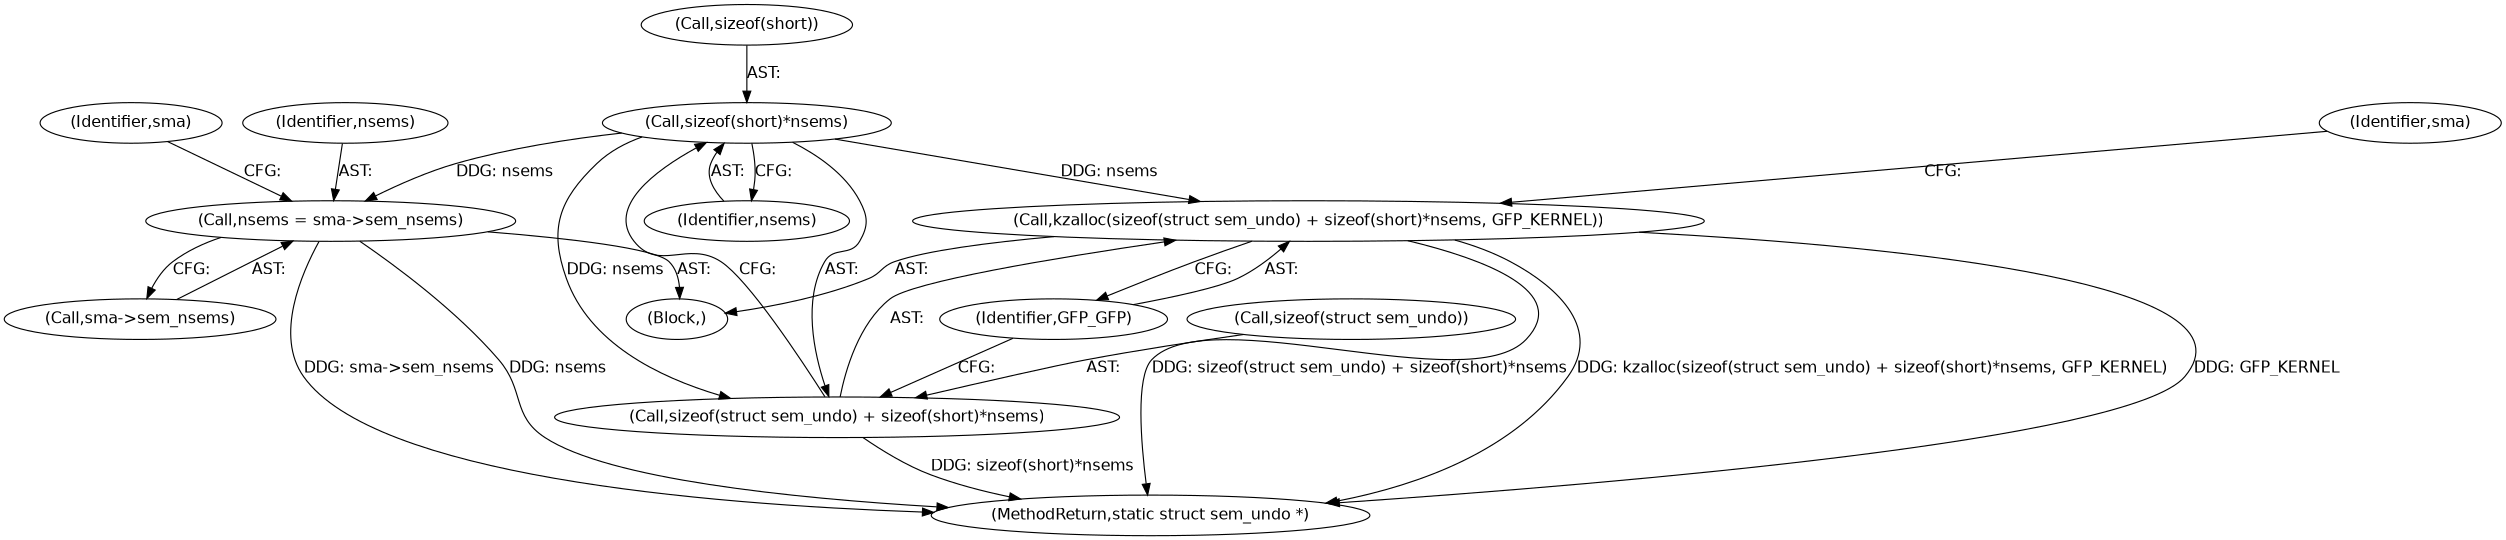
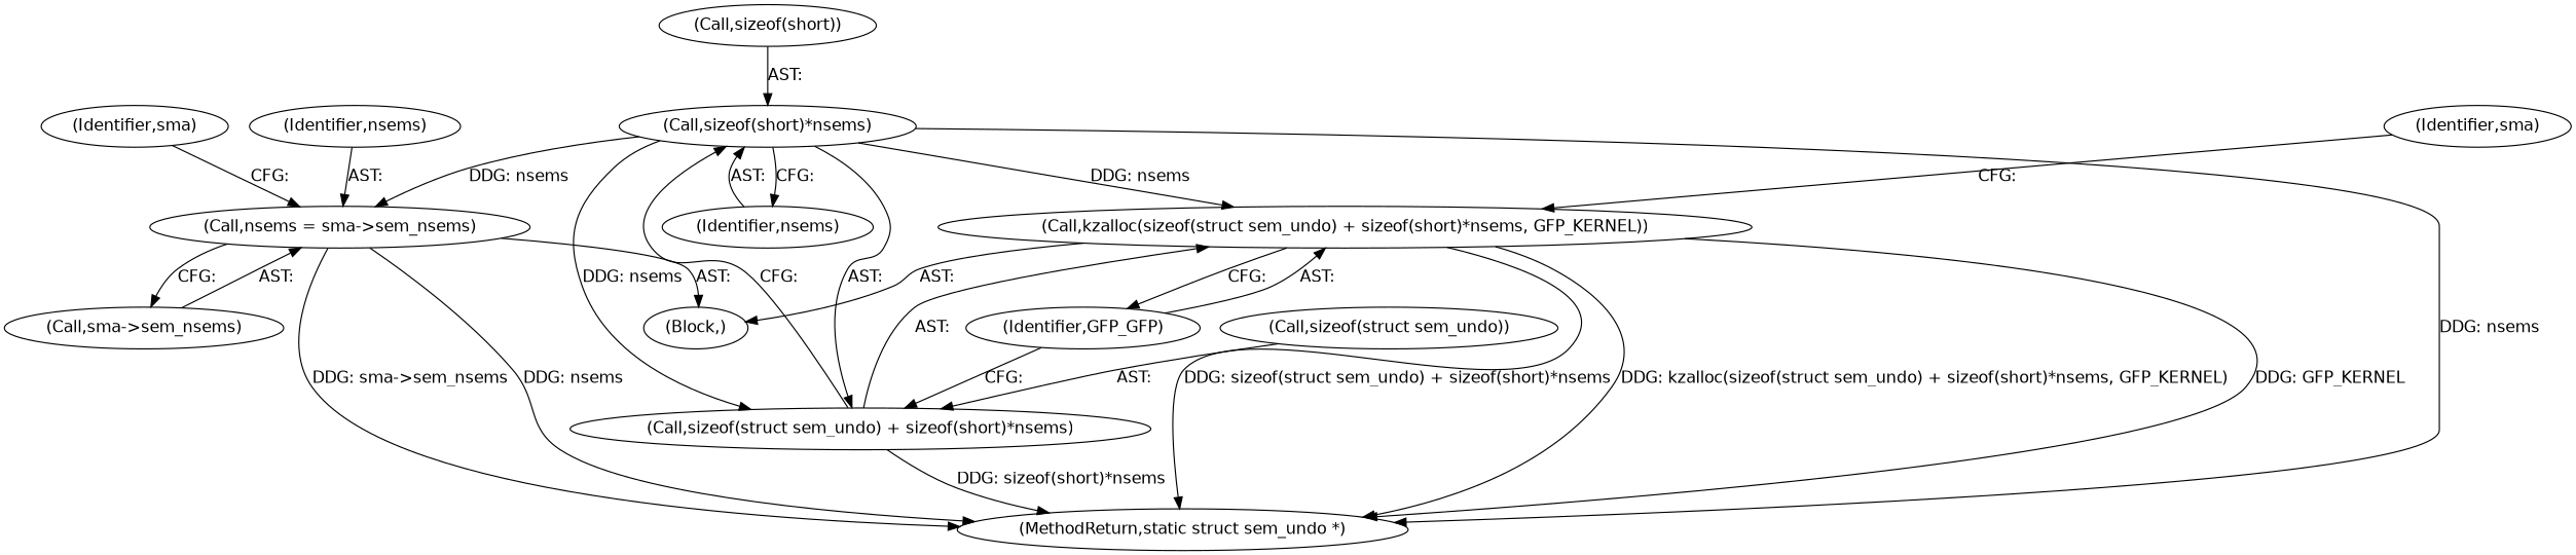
  digraph {
    fontname="DejaVu Sans"
    node [fontname="DejaVu Sans"]
    edge [fontname="DejaVu Sans"]
    n1 [label="(Call,nsems = sma->sem_nsems)"]
    n2 [label="(MethodReturn,static struct sem_undo *)"]
    n3 [label="(Call,sma->sem_nsems)"]
    n4 [label="(Block,)"]
    n5 [label="(Call,sizeof(short)*nsems)"]
    n6 [label="(Call,kzalloc(sizeof(struct sem_undo) + sizeof(short)*nsems, GFP_KERNEL))"]
    n7 [label="(Call,sizeof(struct sem_undo) + sizeof(short)*nsems)"]
    n8 [label="(Identifier,nsems)"]
    n9 [label="(Identifier,GFP_GFP)"]
    n10 [label="(Identifier,sma)"]
    n11 [label="(Call,sizeof(short))"]
    n12 [label="(Call,sizeof(struct sem_undo))"]
    n13 [label="(Identifier,sma)"]
    n14 [label="(Identifier,nsems)"]
    n1 -> n2 [label="DDG: nsems"]
    n1 -> n2 [label="DDG: sma->sem_nsems"]
    n1 -> n3 [label="CFG: "]
    n1 -> n4 [label="AST: "]
    n3 -> n1 [label="AST: "]
    n5 -> n1 [label="DDG: nsems"]
+   n5 -> n2 [label="DDG: nsems"]
    n5 -> n6 [label="DDG: nsems"]
    n5 -> n7 [label="AST: "]
    n5 -> n7 [label="DDG: nsems"]
    n5 -> n8 [label="CFG: "]
    n6 -> n2 [label="DDG: GFP_KERNEL"]
    n6 -> n2 [label="DDG: sizeof(struct sem_undo) + sizeof(short)*nsems"]
    n6 -> n2 [label="DDG: kzalloc(sizeof(struct sem_undo) + sizeof(short)*nsems, GFP_KERNEL)"]
    n6 -> n4 [label="AST: "]
    n6 -> n9 [label="CFG: "]
    n7 -> n2 [label="DDG: sizeof(short)*nsems"]
    n7 -> n5 [label="CFG: "]
    n7 -> n6 [label="AST: "]
    n8 -> n5 [label="AST: "]
    n9 -> n6 [label="AST: "]
    n9 -> n7 [label="CFG: "]
    n10 -> n6 [label="CFG: "]
    n11 -> n5 [label="AST: "]
    n12 -> n7 [label="AST: "]
    n13 -> n1 [label="CFG: "]
    n14 -> n1 [label="AST: "]
  }
